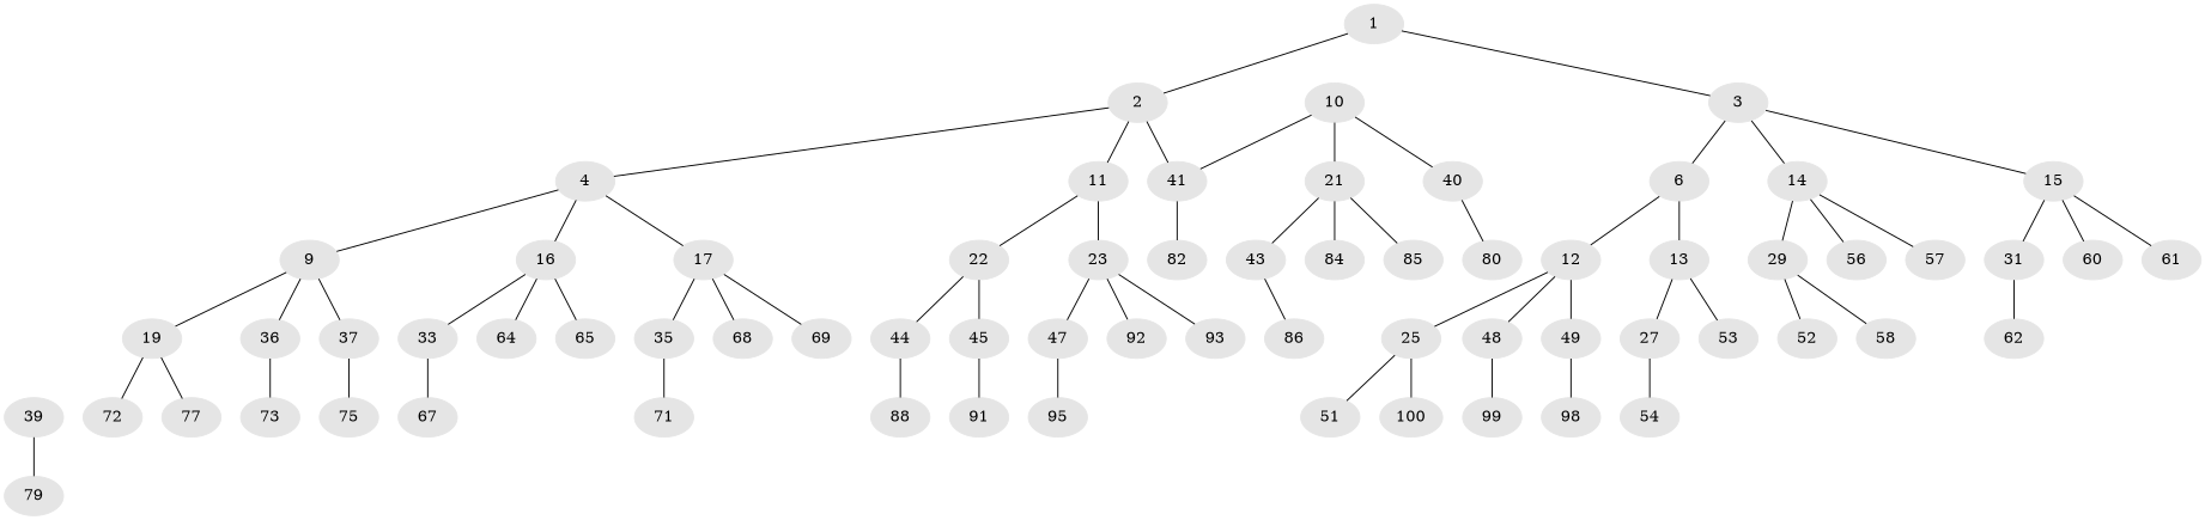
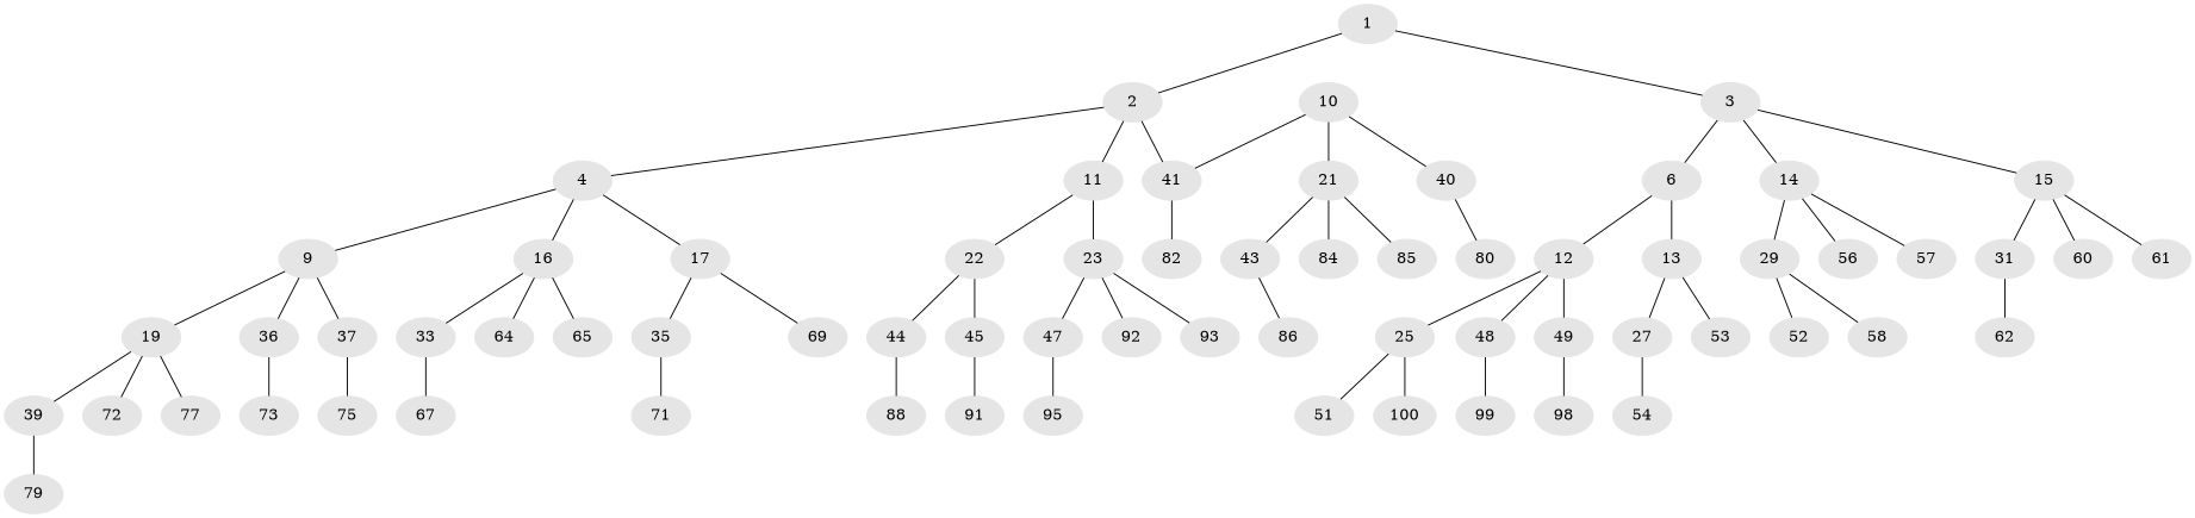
  graph {
    node [color=gray90 latent=0.166667 style=filled]
    2 [latent=1 super="+5"]
    4 [latent=0.5 super="+8"]
    11 [latent=0.333333]
    41 [latent=0.2 super="+83"]
    1 [latent=""]
    3 [latent=1 super="+7"]
    6 [latent=0.5]
    14 [latent=0.333333 super="+28"]
    15 [latent=0.333333 super="+30"]
    9 [latent=0.333333 super="+18"]
    16 [latent=0.25 super="+32"]
    17 [latent=0.25 super="+34"]
    10 [latent=0.333333 super="+20"]
    21 [latent=0.25 super="+42"]
    40 [latent=0.2 super="+81"]
    22 [latent=0.25]
    23 [latent=0.25 super="+46"]
    12 [latent=0.333333 super="+24"]
    13 [latent=0.333333 super="+26"]
    29 [latent=0.25 super="+59"]
    56 [latent=0.2]
    57 [latent=0.2]
    31 [latent=0.25 super="+63"]
    60 [latent=0.2]
    61 [latent=0.2]
    19 [latent=0.25 super="+38"]
    36 [latent=0.2 super="+72"]
    37 [latent=0.2 super="+74"]
    33 [latent=0.2 super="+66"]
    64
    65
    35 [latent=0.2 super="+70"]
-   68
    69
    25 [latent=0.25 super="+50"]
    48 [latent=0.2 super="+97"]
    49 [latent=0.2 super="+99"]
    27 [latent=0.25 super="+55"]
    53 [latent=0.2]
    39 [latent=0.2 super="+78"]
    n41 [label=72]
    77
    73
    75
    43 [latent=0.2 super="+87"]
    84
    85
    80
    82
    44 [latent=0.2 super="+89"]
    45 [latent=0.2 super="+90"]
    47 [latent=0.2 super="+94"]
    92
    93
    51 [latent=0.2]
    100
    n57 [label=99]
    98
    54 [latent=0.2]
    52 [latent=0.2]
    58 [latent=0.2]
    62 [latent=0.2]
    67
    71
    79
    86
    88
    91
    95
    2 -- 4
    2 -- 11
    2 -- 41
    4 -- 9
    4 -- 16
    4 -- 17
    11 -- 22
    11 -- 23
    41 -- 82
    1 -- 2
    1 -- 3
    3 -- 6
    3 -- 14
    3 -- 15
    6 -- 12
    6 -- 13
    14 -- 29
    14 -- 56
    14 -- 57
    15 -- 31
    15 -- 60
    15 -- 61
    9 -- 19
    9 -- 36
    9 -- 37
    16 -- 33
    16 -- 64
    16 -- 65
    17 -- 35
-   17 -- 68
    17 -- 69
    10 -- 41
    10 -- 21
    10 -- 40
    21 -- 43
    21 -- 84
    21 -- 85
    40 -- 80
    22 -- 44
    22 -- 45
    23 -- 47
    23 -- 92
    23 -- 93
    12 -- 25
    12 -- 48
    12 -- 49
    13 -- 27
    13 -- 53
    29 -- 52
    29 -- 58
    31 -- 62
+   19 -- 39
    19 -- n41
    19 -- 77
    36 -- 73
    37 -- 75
    33 -- 67
    35 -- 71
    25 -- 51
    25 -- 100
    48 -- n57
    49 -- 98
    27 -- 54
    39 -- 79
    43 -- 86
    44 -- 88
    45 -- 91
    47 -- 95
  }
